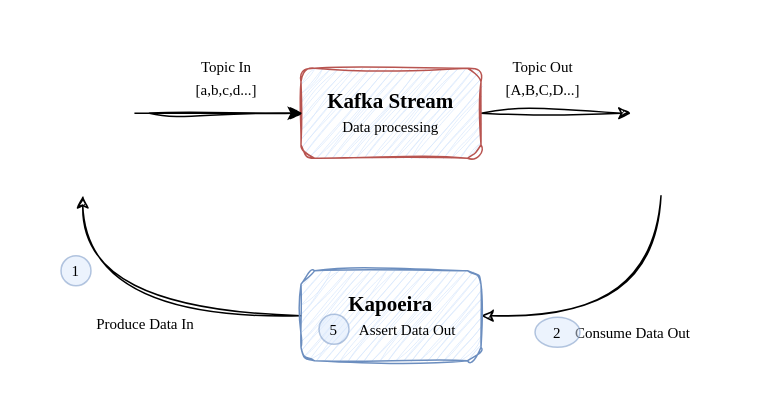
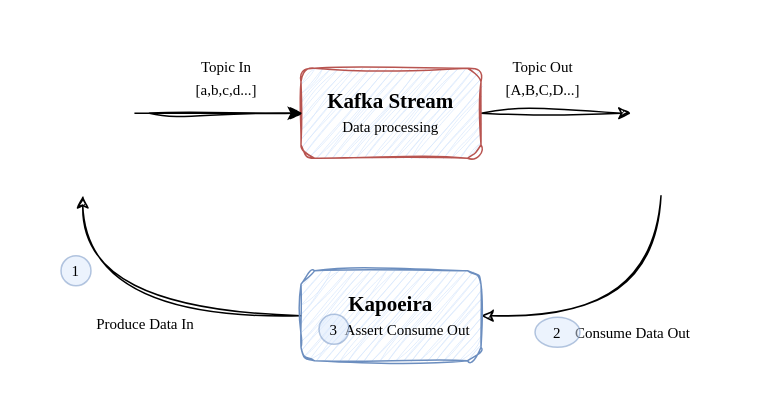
  <mxCell id="0" />
  <mxCell id="1" parent="0" />
  <mxCell id="2" style="edgeStyle=orthogonalEdgeStyle;rounded=0;orthogonalLoop=1;jettySize=auto;html=1;fontFamily=Helvetica;fontSize=12;fontColor=default;sketch=1;curveFitting=1;jiggle=2;" parent="1" source="4" target="11" edge="1"><mxGeometry relative="1" as="geometry" /></mxCell>
  <mxCell id="3" value="&lt;font data-font-src=&quot;https://fonts.googleapis.com/css?family=Handlee&quot; face=&quot;Handlee&quot; style=&quot;font-size: 10px;&quot;&gt;Topic Out&lt;br&gt;[A,B,C,D...]&lt;/font&gt;" style="edgeLabel;html=1;align=center;verticalAlign=middle;resizable=0;points=[];fontSize=12;fontFamily=Helvetica;fontColor=default;" parent="2" vertex="1" connectable="0"><mxGeometry x="-0.207" y="1" relative="1" as="geometry"><mxPoint y="-24" as="offset" /></mxGeometry></mxCell>
  <mxCell id="4" value="&lt;font data-font-src=&quot;https://fonts.googleapis.com/css?family=Handlee&quot; face=&quot;Handlee&quot;&gt;&lt;b style=&quot;font-size: 14px;&quot;&gt;Kafka Stream&lt;br&gt;&lt;/b&gt;&lt;font style=&quot;font-size: 10px;&quot;&gt;Data processing&lt;/font&gt;&lt;/font&gt;" style="rounded=1;whiteSpace=wrap;html=1;sketch=1;curveFitting=1;jiggle=2;fillColor=#dae8fc;strokeColor=#b85450;shadow=0;glass=0;" parent="1" vertex="1"><mxGeometry x="200" y="45" width="120" height="60" as="geometry" /></mxCell>
  <mxCell id="5" style="edgeStyle=orthogonalEdgeStyle;rounded=0;orthogonalLoop=1;jettySize=auto;html=1;entryX=0;entryY=0.5;entryDx=0;entryDy=0;fontFamily=Helvetica;fontSize=12;fontColor=default;" parent="1" source="8" target="4" edge="1"><mxGeometry relative="1" as="geometry" /></mxCell>
  <mxCell id="6" value="" style="edgeStyle=orthogonalEdgeStyle;rounded=0;orthogonalLoop=1;jettySize=auto;html=1;fontFamily=Helvetica;fontSize=12;fontColor=default;sketch=1;curveFitting=1;jiggle=2;" parent="1" edge="1"><mxGeometry relative="1" as="geometry"><mxPoint x="98.955" y="75" as="sourcePoint" /><mxPoint x="201" y="75" as="targetPoint" /></mxGeometry></mxCell>
  <mxCell id="7" value="&lt;font data-font-src=&quot;https://fonts.googleapis.com/css?family=Handlee&quot; face=&quot;Handlee&quot; style=&quot;font-size: 10px;&quot;&gt;Topic In&lt;br&gt;[a,b,c,d...]&lt;/font&gt;" style="edgeLabel;html=1;align=center;verticalAlign=middle;resizable=0;points=[];fontSize=12;fontFamily=Helvetica;fontColor=default;" parent="6" vertex="1" connectable="0"><mxGeometry x="0.0" y="3" relative="1" as="geometry"><mxPoint y="-22" as="offset" /></mxGeometry></mxCell>
  <mxCell id="8" value="" style="shape=image;verticalLabelPosition=bottom;labelBackgroundColor=default;verticalAlign=top;aspect=fixed;imageAspect=0;image=https://logodix.com/logo/2007102.png;clipPath=inset(13.67% 26.43% 19.33% 31.14%);" parent="1" vertex="1"><mxGeometry x="20" y="20" width="68.955" height="110" as="geometry" /></mxCell>
  <mxCell id="9" style="edgeStyle=orthogonalEdgeStyle;rounded=0;orthogonalLoop=1;jettySize=auto;html=1;entryX=1;entryY=0.5;entryDx=0;entryDy=0;fontFamily=Helvetica;fontSize=12;fontColor=default;curved=1;sketch=1;curveFitting=1;jiggle=2;" parent="1" source="11" target="14" edge="1"><mxGeometry relative="1" as="geometry"><Array as="points"><mxPoint x="440" y="210" /></Array></mxGeometry></mxCell>
  <mxCell id="10" value="&lt;font data-font-src=&quot;https://fonts.googleapis.com/css?family=Handlee&quot; face=&quot;Handlee&quot; style=&quot;font-size: 10px;&quot;&gt;Consume Data Out&lt;/font&gt;" style="edgeLabel;html=1;align=center;verticalAlign=middle;resizable=0;points=[];fontSize=12;fontFamily=Helvetica;fontColor=default;" parent="9" vertex="1" connectable="0"><mxGeometry x="0.061" y="-20" relative="1" as="geometry"><mxPoint x="6" y="30" as="offset" /></mxGeometry></mxCell>
  <mxCell id="11" value="" style="shape=image;verticalLabelPosition=bottom;labelBackgroundColor=default;verticalAlign=top;aspect=fixed;imageAspect=0;image=https://logodix.com/logo/2007102.png;clipPath=inset(13.67% 26.43% 19.33% 31.14%);sketch=1;curveFitting=1;jiggle=2;" parent="1" vertex="1"><mxGeometry x="420" y="20" width="68.955" height="110" as="geometry" /></mxCell>
  <mxCell id="12" style="edgeStyle=orthogonalEdgeStyle;rounded=0;orthogonalLoop=1;jettySize=auto;html=1;fontFamily=Helvetica;fontSize=12;fontColor=default;curved=1;sketch=1;curveFitting=1;jiggle=2;" parent="1" source="14" target="8" edge="1"><mxGeometry relative="1" as="geometry" /></mxCell>
  <mxCell id="13" value="&lt;font data-font-src=&quot;https://fonts.googleapis.com/css?family=Handlee&quot; face=&quot;Handlee&quot; style=&quot;font-size: 10px;&quot;&gt;Produce Data In&lt;/font&gt;" style="edgeLabel;html=1;align=center;verticalAlign=middle;resizable=0;points=[];fontSize=12;fontFamily=Helvetica;fontColor=default;" parent="12" vertex="1" connectable="0"><mxGeometry x="-0.315" y="-8" relative="1" as="geometry"><mxPoint x="-28" y="12" as="offset" /></mxGeometry></mxCell>
- <mxCell id="14" value="&lt;font data-font-src=&quot;https://fonts.googleapis.com/css?family=Handlee&quot; face=&quot;Handlee&quot;&gt;&lt;b style=&quot;font-size: 14px;&quot;&gt;Kapoeira&lt;/b&gt;&lt;br&gt;&lt;font style=&quot;font-size: 10px;&quot;&gt;&amp;nbsp; &amp;nbsp; &amp;nbsp; &amp;nbsp; &amp;nbsp;Assert Data Out&lt;/font&gt;&lt;/font&gt;" style="rounded=1;whiteSpace=wrap;html=1;sketch=1;curveFitting=1;jiggle=2;fillColor=#dae8fc;strokeColor=#6c8ebf;shadow=0;glass=0;" parent="1" vertex="1"><mxGeometry x="200" y="180" width="120" height="60" as="geometry" /></mxCell>
+ <mxCell id="14" value="&lt;font data-font-src=&quot;https://fonts.googleapis.com/css?family=Handlee&quot; face=&quot;Handlee&quot;&gt;&lt;b style=&quot;font-size: 14px;&quot;&gt;Kapoeira&lt;/b&gt;&lt;br&gt;&lt;font style=&quot;font-size: 10px;&quot;&gt;&amp;nbsp; &amp;nbsp; &amp;nbsp; &amp;nbsp; &amp;nbsp;Assert Consume Out&lt;/font&gt;&lt;/font&gt;" style="rounded=1;whiteSpace=wrap;html=1;sketch=1;curveFitting=1;jiggle=2;fillColor=#dae8fc;strokeColor=#6c8ebf;shadow=0;glass=0;" parent="1" vertex="1"><mxGeometry x="200" y="180" width="120" height="60" as="geometry" /></mxCell>
  <mxCell id="15" value="&lt;font data-font-src=&quot;https://fonts.googleapis.com/css?family=Handlee&quot; face=&quot;Handlee&quot; style=&quot;font-size: 10px;&quot;&gt;1&lt;/font&gt;" style="ellipse;whiteSpace=wrap;html=1;aspect=fixed;strokeColor=#6c8ebf;strokeWidth=1;fontFamily=Helvetica;fontSize=12;fillColor=#dae8fc;opacity=50;" parent="1" vertex="1"><mxGeometry x="40" y="170" width="20" height="20" as="geometry" /></mxCell>
- <mxCell id="16" value="&lt;font data-font-src=&quot;https://fonts.googleapis.com/css?family=Handlee&quot; face=&quot;Handlee&quot; style=&quot;font-size: 10px;&quot;&gt;5&lt;/font&gt;" style="ellipse;whiteSpace=wrap;html=1;aspect=fixed;strokeColor=#6c8ebf;strokeWidth=1;fontFamily=Helvetica;fontSize=12;fillColor=#dae8fc;opacity=50;" parent="1" vertex="1"><mxGeometry x="212" y="209" width="20" height="20" as="geometry" /></mxCell>
+ <mxCell id="16" value="&lt;font data-font-src=&quot;https://fonts.googleapis.com/css?family=Handlee&quot; face=&quot;Handlee&quot; style=&quot;font-size: 10px;&quot;&gt;3&lt;/font&gt;" style="ellipse;whiteSpace=wrap;html=1;aspect=fixed;strokeColor=#6c8ebf;strokeWidth=1;fontFamily=Helvetica;fontSize=12;fillColor=#dae8fc;opacity=50;" parent="1" vertex="1"><mxGeometry x="212" y="209" width="20" height="20" as="geometry" /></mxCell>
  <mxCell id="17" value="&lt;font data-font-src=&quot;https://fonts.googleapis.com/css?family=Handlee&quot; face=&quot;Handlee&quot; style=&quot;font-size: 10px;&quot;&gt;2&lt;/font&gt;" style="ellipse;whiteSpace=wrap;html=1;aspect=fixed;strokeColor=#6c8ebf;strokeWidth=1;fontFamily=Helvetica;fontSize=12;fillColor=#dae8fc;opacity=50;" parent="1" vertex="1"><mxGeometry x="356" y="211" width="30" height="20" as="geometry" /></mxCell>
